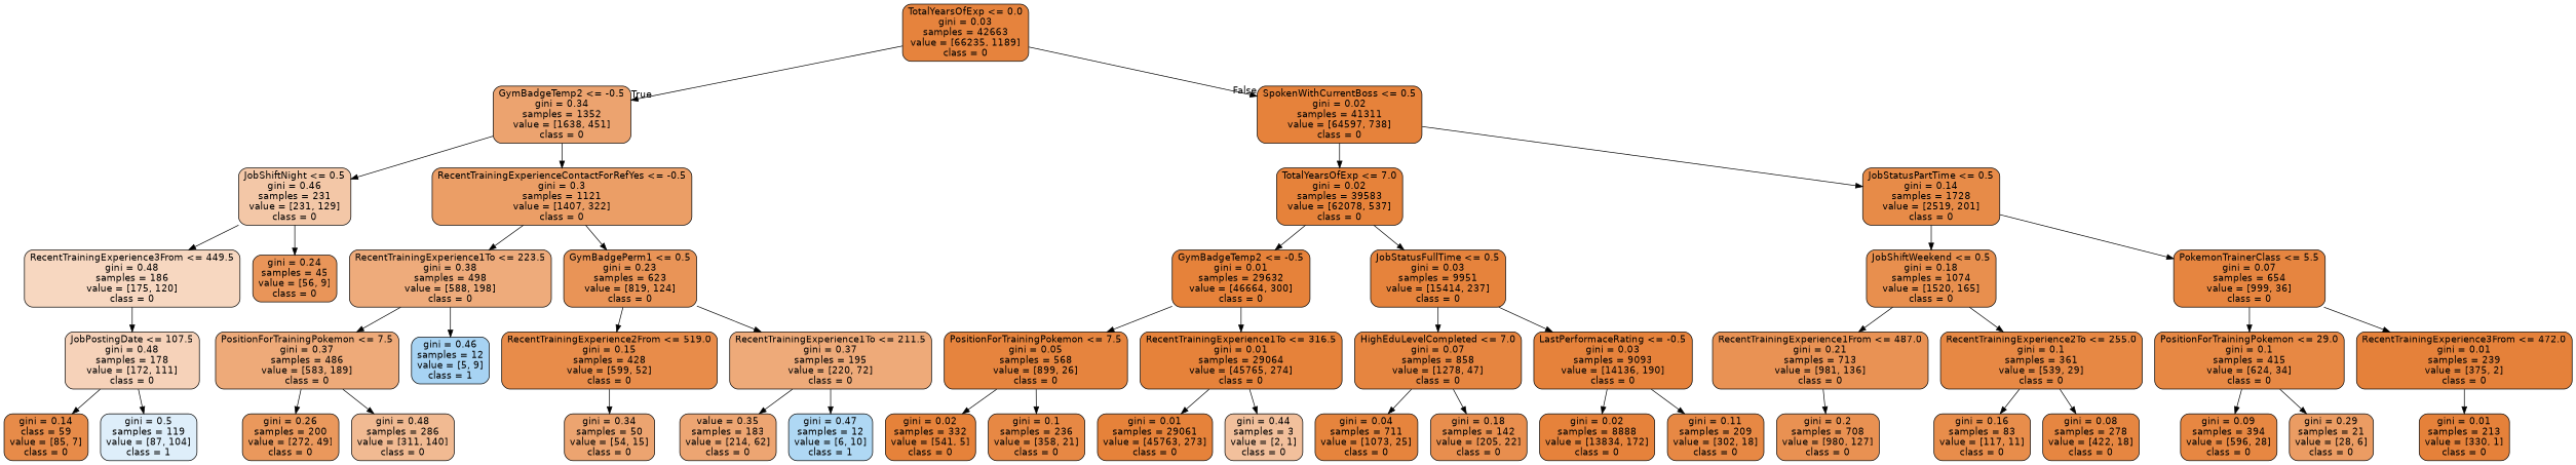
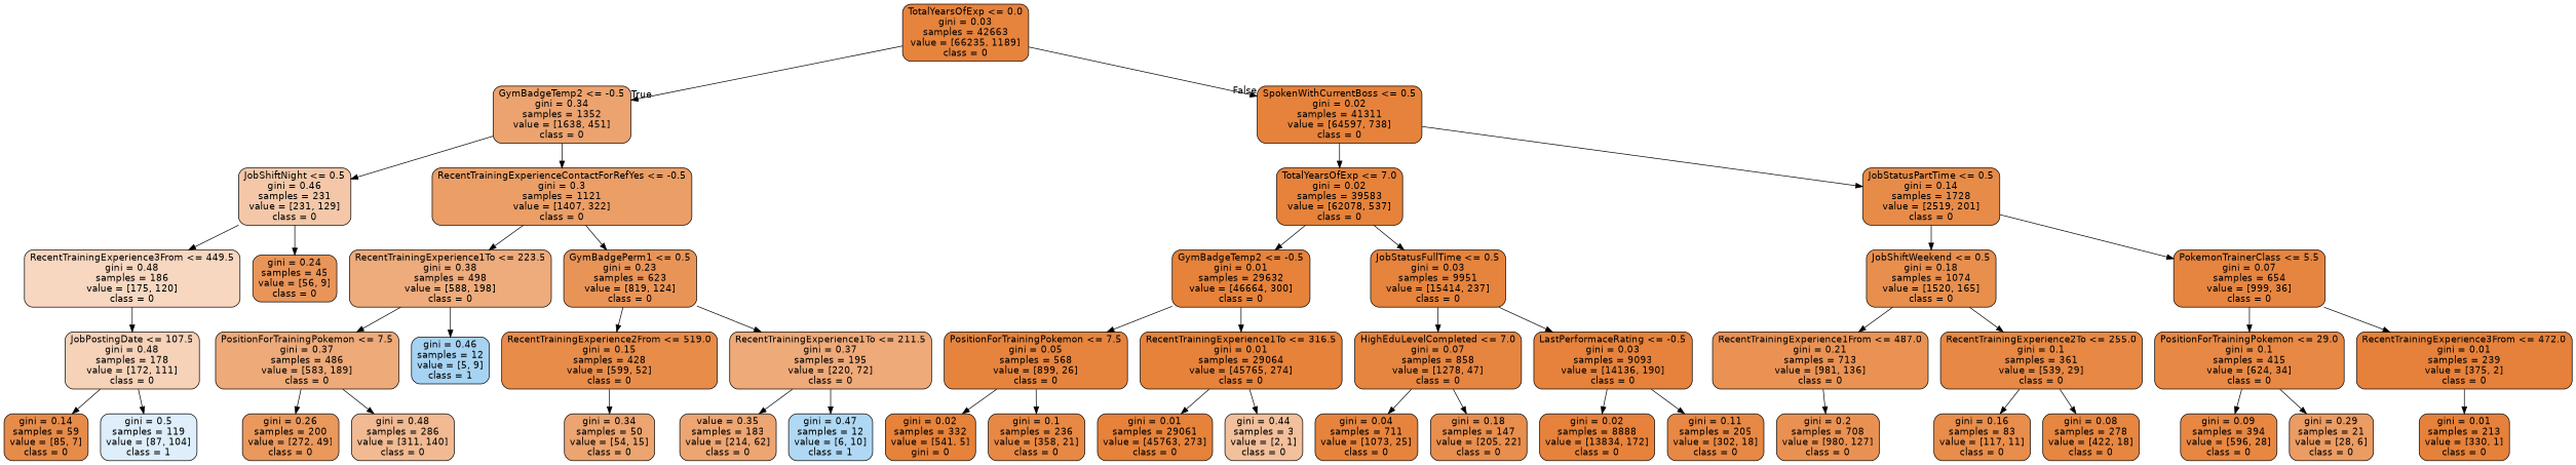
  digraph {
    node [color=black fillcolor="#e58139fd" fontname=helvetica shape=box style="filled, rounded"]
    edge [fontname=helvetica]
    n1 [fillcolor="#e58139fa" label="TotalYearsOfExp <= 0.0\ngini = 0.03\nsamples = 42663\nvalue = [66235, 1189]\nclass = 0"]
    n2 [fillcolor="#e58139b9" label="GymBadgeTemp2 <= -0.5\ngini = 0.34\nsamples = 1352\nvalue = [1638, 451]\nclass = 0"]
    n3 [fillcolor="#e58139fc" label="SpokenWithCurrentBoss <= 0.5\ngini = 0.02\nsamples = 41311\nvalue = [64597, 738]\nclass = 0"]
    n4 [fillcolor="#e5813971" label="JobShiftNight <= 0.5\ngini = 0.46\nsamples = 231\nvalue = [231, 129]\nclass = 0"]
    n5 [fillcolor="#e58139c5" label="RecentTrainingExperienceContactForRefYes <= -0.5\ngini = 0.3\nsamples = 1121\nvalue = [1407, 322]\nclass = 0"]
    n6 [label="TotalYearsOfExp <= 7.0\ngini = 0.02\nsamples = 39583\nvalue = [62078, 537]\nclass = 0"]
    n7 [fillcolor="#e58139eb" label="JobStatusPartTime <= 0.5\ngini = 0.14\nsamples = 1728\nvalue = [2519, 201]\nclass = 0"]
    n8 [fillcolor="#e5813950" label="RecentTrainingExperience3From <= 449.5\ngini = 0.48\nsamples = 186\nvalue = [175, 120]\nclass = 0"]
    n9 [fillcolor="#e58139d6" label="gini = 0.24\nsamples = 45\nvalue = [56, 9]\nclass = 0"]
    n10 [fillcolor="#e58139a9" label="RecentTrainingExperience1To <= 223.5\ngini = 0.38\nsamples = 498\nvalue = [588, 198]\nclass = 0"]
    n11 [fillcolor="#e58139d8" label="GymBadgePerm1 <= 0.5\ngini = 0.23\nsamples = 623\nvalue = [819, 124]\nclass = 0"]
    n12 [fillcolor="#e581395a" label="JobPostingDate <= 107.5\ngini = 0.48\nsamples = 178\nvalue = [172, 111]\nclass = 0"]
-   n13 [fillcolor="#e58139ea" label="gini = 0.14\nclass = 59\nvalue = [85, 7]\nclass = 0"]
+   n13 [fillcolor="#e58139ea" label="gini = 0.14\nsamples = 59\nvalue = [85, 7]\nclass = 0"]
    n14 [fillcolor="#399de52a" label="gini = 0.5\nsamples = 119\nvalue = [87, 104]\nclass = 1"]
    n15 [fillcolor="#e58139ac" label="PositionForTrainingPokemon <= 7.5\ngini = 0.37\nsamples = 486\nvalue = [583, 189]\nclass = 0"]
    n16 [fillcolor="#399de571" label="gini = 0.46\nsamples = 12\nvalue = [5, 9]\nclass = 1"]
    n17 [fillcolor="#e58139e9" label="RecentTrainingExperience2From <= 519.0\ngini = 0.15\nsamples = 428\nvalue = [599, 52]\nclass = 0"]
    n18 [fillcolor="#e58139ac" label="RecentTrainingExperience1To <= 211.5\ngini = 0.37\nsamples = 195\nvalue = [220, 72]\nclass = 0"]
    n19 [fillcolor="#e58139d1" label="gini = 0.26\nsamples = 200\nvalue = [272, 49]\nclass = 0"]
    n20 [fillcolor="#e581398c" label="gini = 0.48\nsamples = 286\nvalue = [311, 140]\nclass = 0"]
    n21 [fillcolor="#e58139b8" label="gini = 0.34\nsamples = 50\nvalue = [54, 15]\nclass = 0"]
    n22 [fillcolor="#e58139b5" label="value = 0.35\nsamples = 183\nvalue = [214, 62]\nclass = 0"]
    n23 [fillcolor="#399de566" label="gini = 0.47\nsamples = 12\nvalue = [6, 10]\nclass = 1"]
    n24 [label="GymBadgeTemp2 <= -0.5\ngini = 0.01\nsamples = 29632\nvalue = [46664, 300]\nclass = 0"]
    n25 [fillcolor="#e58139fb" label="JobStatusFullTime <= 0.5\ngini = 0.03\nsamples = 9951\nvalue = [15414, 237]\nclass = 0"]
    n26 [fillcolor="#e58139e3" label="JobShiftWeekend <= 0.5\ngini = 0.18\nsamples = 1074\nvalue = [1520, 165]\nclass = 0"]
    n27 [fillcolor="#e58139f6" label="PokemonTrainerClass <= 5.5\ngini = 0.07\nsamples = 654\nvalue = [999, 36]\nclass = 0"]
    n28 [fillcolor="#e58139f8" label="PositionForTrainingPokemon <= 7.5\ngini = 0.05\nsamples = 568\nvalue = [899, 26]\nclass = 0"]
    n29 [label="RecentTrainingExperience1To <= 316.5\ngini = 0.01\nsamples = 29064\nvalue = [45765, 274]\nclass = 0"]
    n30 [fillcolor="#e58139f6" label="HighEduLevelCompleted <= 7.0\ngini = 0.07\nsamples = 858\nvalue = [1278, 47]\nclass = 0"]
    n31 [fillcolor="#e58139fc" label="LastPerformaceRating <= -0.5\ngini = 0.03\nsamples = 9093\nvalue = [14136, 190]\nclass = 0"]
-   n32 [label="gini = 0.02\nsamples = 332\nvalue = [541, 5]\nclass = 0"]
+   n32 [label="gini = 0.02\nsamples = 332\nvalue = [541, 5]\ngini = 0"]
    n33 [fillcolor="#e58139f0" label="gini = 0.1\nsamples = 236\nvalue = [358, 21]\nclass = 0"]
    n34 [label="gini = 0.01\nsamples = 29061\nvalue = [45763, 273]\nclass = 0"]
    n35 [fillcolor="#e581397f" label="gini = 0.44\nsamples = 3\nvalue = [2, 1]\nclass = 0"]
    n36 [fillcolor="#e58139f9" label="gini = 0.04\nsamples = 711\nvalue = [1073, 25]\nclass = 0"]
-   n37 [fillcolor="#e58139e4" label="gini = 0.18\nsamples = 142\nvalue = [205, 22]\nclass = 0"]
+   n37 [fillcolor="#e58139e4" label="gini = 0.18\nsamples = 147\nvalue = [205, 22]\nclass = 0"]
    n38 [fillcolor="#e58139fc" label="gini = 0.02\nsamples = 8888\nvalue = [13834, 172]\nclass = 0"]
-   n39 [fillcolor="#e58139f0" label="gini = 0.11\nsamples = 209\nvalue = [302, 18]\nclass = 0"]
+   n39 [fillcolor="#e58139f0" label="gini = 0.11\nsamples = 205\nvalue = [302, 18]\nclass = 0"]
    n40 [fillcolor="#e58139dc" label="RecentTrainingExperience1From <= 487.0\ngini = 0.21\nsamples = 713\nvalue = [981, 136]\nclass = 0"]
    n41 [fillcolor="#e58139f1" label="RecentTrainingExperience2To <= 255.0\ngini = 0.1\nsamples = 361\nvalue = [539, 29]\nclass = 0"]
    n42 [fillcolor="#e58139f1" label="PositionForTrainingPokemon <= 29.0\ngini = 0.1\nsamples = 415\nvalue = [624, 34]\nclass = 0"]
    n43 [fillcolor="#e58139fe" label="RecentTrainingExperience3From <= 472.0\ngini = 0.01\nsamples = 239\nvalue = [375, 2]\nclass = 0"]
    n44 [fillcolor="#e58139de" label="gini = 0.2\nsamples = 708\nvalue = [980, 127]\nclass = 0"]
    n45 [fillcolor="#e58139e7" label="gini = 0.16\nsamples = 83\nvalue = [117, 11]\nclass = 0"]
    n46 [fillcolor="#e58139f4" label="gini = 0.08\nsamples = 278\nvalue = [422, 18]\nclass = 0"]
    n47 [fillcolor="#e58139f3" label="gini = 0.09\nsamples = 394\nvalue = [596, 28]\nclass = 0"]
    n48 [fillcolor="#e58139c8" label="gini = 0.29\nsamples = 21\nvalue = [28, 6]\nclass = 0"]
    n49 [fillcolor="#e58139fe" label="gini = 0.01\nsamples = 213\nvalue = [330, 1]\nclass = 0"]
    n1 -> n2 [headlabel=True labelangle=45 labeldistance=2.5]
    n1 -> n3 [headlabel=False labelangle=-45 labeldistance=2.5]
    n2 -> n4
    n2 -> n5
    n3 -> n6
    n3 -> n7
    n4 -> n8
    n4 -> n9
    n5 -> n10
    n5 -> n11
    n6 -> n24
    n6 -> n25
    n7 -> n26
    n7 -> n27
    n8 -> n12
    n10 -> n15
    n10 -> n16
    n11 -> n17
    n11 -> n18
    n12 -> n13
    n12 -> n14
    n15 -> n19
    n15 -> n20
    n17 -> n21
    n18 -> n22
    n18 -> n23
    n24 -> n28
    n24 -> n29
    n25 -> n30
    n25 -> n31
    n26 -> n40
    n26 -> n41
    n27 -> n42
    n27 -> n43
    n28 -> n32
    n28 -> n33
    n29 -> n34
    n29 -> n35
    n30 -> n36
    n30 -> n37
    n31 -> n38
    n31 -> n39
    n40 -> n44
    n41 -> n45
    n41 -> n46
    n42 -> n47
    n42 -> n48
    n43 -> n49
  }
